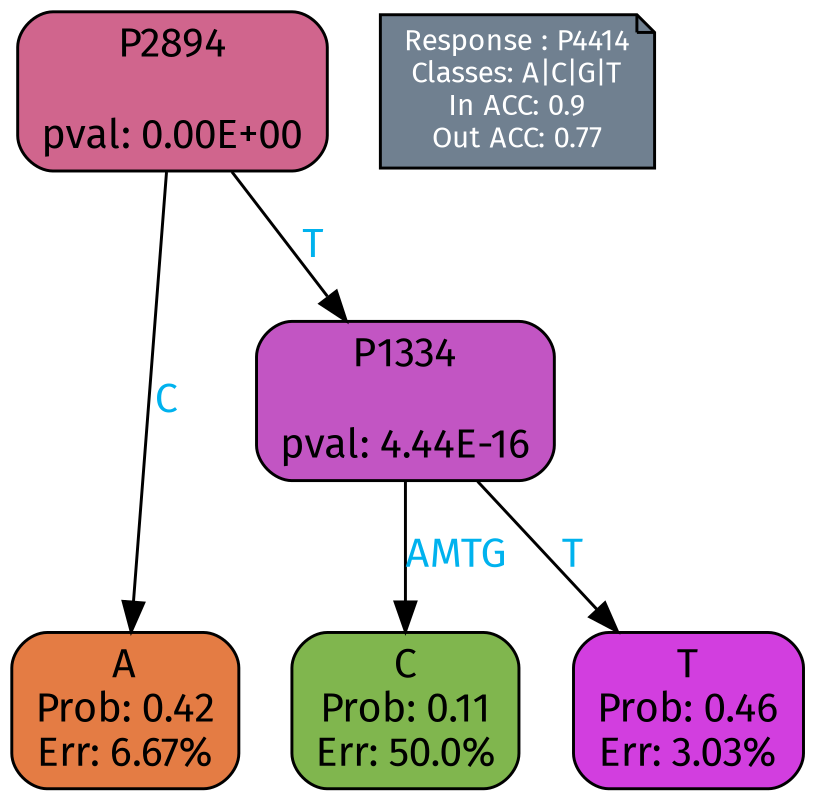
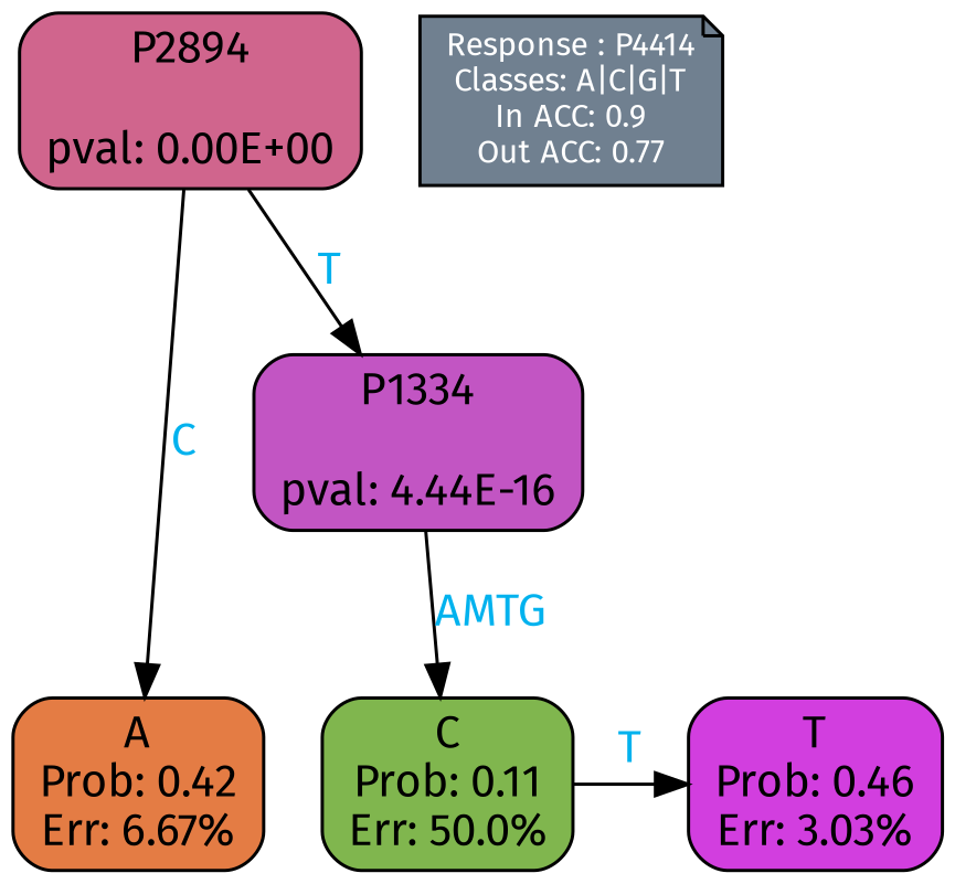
  digraph {
    fontname="Fira Sans"
    ranksep=equally
    splines=polylines
    node [color=black fontname="Fira Sans" shape=box style="filled, rounded"]
    edge [fontcolor=deepskyblue2 fontname="Fira Sans"]
    n1 [fillcolor="#80b64e" label="C\nProb: 0.11\nErr: 50.0%"]
    n2 [fillcolor="#d23edf" label="T\nProb: 0.46\nErr: 3.03%"]
    n3 [fillcolor="#e47c44" label="A\nProb: 0.42\nErr: 6.67%"]
    n4 [align=left fillcolor=slategray fontcolor=white fontsize=10 label="Response : P4414\nClasses: A|C|G|T\nIn ACC: 0.9\nOut ACC: 0.77\n" shape=note style=filled]
    n5 [fillcolor="#d0658d" label="P2894\n\npval: 0.00E+00"]
    n6 [fillcolor="#c255c3" label="P1334\n\npval: 4.44E-16"]
    subgraph sub_1 {
      rank=same
      n1
      n2
      n3
    }
    subgraph sub_2 {
      rank=same
      n4
      n5
    }
    n5 -> n3 [label=C]
    n5 -> n6 [label=T]
    n6 -> n1 [label=AMTG]
-   n6 -> n2 [label=T]
+   n1 -> n2 [label=T]
  }
